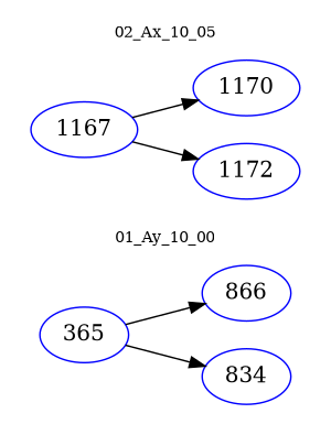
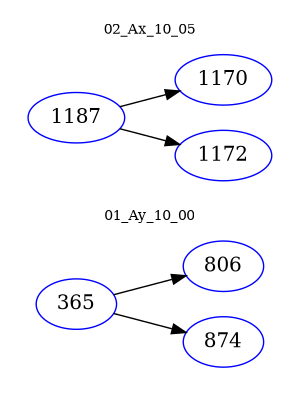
  digraph {
    rankdir=LR
    node [color=blue]
    edge [color=black]
    n1 [label=365]
-   n2 [label=834]
-   n3 [label=866]
-   n4 [label=1167]
+   n2 [label=874]
+   n3 [label=806]
+   n4 [label=1187]
    n5 [label=1172]
    n6 [label=1170]
    subgraph cluster_1 {
      color=white
      fontsize=10
      label="01_Ay_10_00"
      n1
      n2
      n3
    }
    subgraph cluster_2 {
      color=white
      fontsize=10
      label="02_Ax_10_05"
      n4
      n5
      n6
    }
    n1 -> n2
    n1 -> n3
    n4 -> n5
    n4 -> n6
  }
